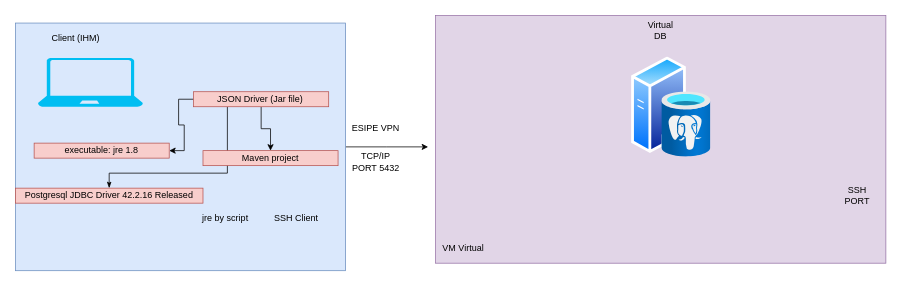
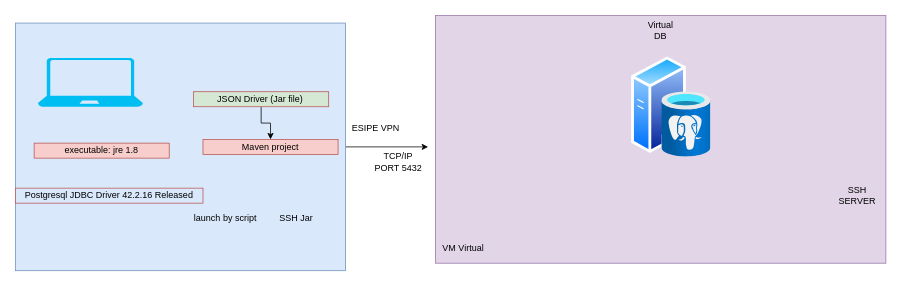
  <mxCell id="0" />
  <mxCell id="1" parent="0" />
  <mxCell id="2" value="" style="rounded=0;whiteSpace=wrap;html=1;" vertex="1" parent="1"><mxGeometry x="920" y="35" width="250" height="235" as="geometry" /></mxCell>
  <mxCell id="3" value="" style="rounded=0;whiteSpace=wrap;html=1;" vertex="1" parent="1"><mxGeometry x="597.2" y="50" width="282.8" height="230" as="geometry" /></mxCell>
  <mxCell id="4" value="" style="aspect=fixed;perimeter=ellipsePerimeter;html=1;align=center;shadow=0;dashed=0;spacingTop=3;image;image=img/lib/active_directory/laptop_client.svg;" vertex="1" parent="1"><mxGeometry x="285" y="40" width="45" height="50" as="geometry" /></mxCell>
  <mxCell id="5" value="" style="rounded=0;whiteSpace=wrap;html=1;fillColor=#e1d5e7;strokeColor=#9673a6;" vertex="1" parent="1"><mxGeometry x="580" y="20" width="600" height="330" as="geometry" /></mxCell>
  <mxCell id="6" value="" style="edgeStyle=orthogonalEdgeStyle;rounded=0;orthogonalLoop=1;jettySize=auto;html=1;" edge="1" parent="1" source="7"><mxGeometry relative="1" as="geometry"><mxPoint x="570" y="195" as="targetPoint" /></mxGeometry></mxCell>
  <mxCell id="7" value="" style="rounded=0;whiteSpace=wrap;html=1;fillColor=#dae8fc;strokeColor=#6c8ebf;" vertex="1" parent="1"><mxGeometry x="20" y="30" width="440" height="330" as="geometry" /></mxCell>
  <mxCell id="8" value="" style="shape=image;html=1;verticalAlign=top;verticalLabelPosition=bottom;labelBackgroundColor=#ffffff;imageAspect=0;aspect=fixed;image=https://cdn2.iconfinder.com/data/icons/stilllife/48x48/filesystems/gnome-fs-ssh.png" vertex="1" parent="1"><mxGeometry x="1122" y="292" width="48" height="48" as="geometry" /></mxCell>
  <mxCell id="9" value="" style="shape=image;html=1;verticalAlign=top;verticalLabelPosition=bottom;labelBackgroundColor=#ffffff;imageAspect=0;aspect=fixed;image=https://cdn1.iconfinder.com/data/icons/ampola-final-by-ampeross/128/jar.png" vertex="1" parent="1"><mxGeometry x="280" y="310" width="40" height="40" as="geometry" /></mxCell>
- <mxCell id="10" value="jre by script" style="text;html=1;strokeColor=none;fillColor=none;align=center;verticalAlign=middle;whiteSpace=wrap;rounded=0;" vertex="1" parent="1"><mxGeometry x="245" y="280" width="110" height="20" as="geometry" /></mxCell>
- <mxCell id="11" value="SSH Client" style="text;html=1;align=center;verticalAlign=middle;resizable=0;points=[];autosize=1;" vertex="1" parent="1"><mxGeometry x="354" y="280" width="80" height="20" as="geometry" /></mxCell>
+ <mxCell id="10" value="launch by script" style="text;html=1;strokeColor=none;fillColor=none;align=center;verticalAlign=middle;whiteSpace=wrap;rounded=0;" vertex="1" parent="1"><mxGeometry x="245" y="280" width="110" height="20" as="geometry" /></mxCell>
+ <mxCell id="11" value="SSH Jar" style="text;html=1;align=center;verticalAlign=middle;resizable=0;points=[];autosize=1;" vertex="1" parent="1"><mxGeometry x="354" y="280" width="80" height="20" as="geometry" /></mxCell>
  <mxCell id="12" value="" style="aspect=fixed;perimeter=ellipsePerimeter;html=1;align=center;shadow=0;dashed=0;spacingTop=3;image;image=img/lib/active_directory/database_server.svg;" vertex="1" parent="1"><mxGeometry x="840" y="75" width="106.6" height="130" as="geometry" /></mxCell>
  <mxCell id="13" value="VM Virtual" style="text;html=1;strokeColor=none;fillColor=none;align=center;verticalAlign=middle;whiteSpace=wrap;rounded=0;" vertex="1" parent="1"><mxGeometry x="584" y="320" width="66" height="20" as="geometry" /></mxCell>
- <mxCell id="14" value="Client (IHM)" style="text;html=1;strokeColor=none;fillColor=none;align=center;verticalAlign=middle;whiteSpace=wrap;rounded=0;" vertex="1" parent="1"><mxGeometry x="62.5" y="35" width="75" height="30" as="geometry" /></mxCell>
  <mxCell id="15" value="Virtual DB" style="text;html=1;strokeColor=none;fillColor=none;align=center;verticalAlign=middle;whiteSpace=wrap;rounded=0;" vertex="1" parent="1"><mxGeometry x="860" y="30" width="40" height="20" as="geometry" /></mxCell>
  <mxCell id="16" value="ESIPE VPN" style="text;html=1;align=center;verticalAlign=middle;resizable=0;points=[];autosize=1;" vertex="1" parent="1"><mxGeometry x="460" y="160" width="80" height="20" as="geometry" /></mxCell>
  <mxCell id="17" value="" style="aspect=fixed;html=1;points=[];align=center;image;fontSize=12;image=img/lib/azure2/databases/Azure_Database_PostgreSQL_Server.svg;" vertex="1" parent="1"><mxGeometry x="881.35" y="121.5" width="65.25" height="87" as="geometry" /></mxCell>
- <mxCell id="18" value="SSH PORT" style="text;html=1;strokeColor=none;fillColor=none;align=center;verticalAlign=middle;whiteSpace=wrap;rounded=0;" vertex="1" parent="1"><mxGeometry x="1122" y="250" width="40" height="20" as="geometry" /></mxCell>
+ <mxCell id="18" value="SSH SERVER" style="text;html=1;strokeColor=none;fillColor=none;align=center;verticalAlign=middle;whiteSpace=wrap;rounded=0;" vertex="1" parent="1"><mxGeometry x="1122" y="250" width="40" height="20" as="geometry" /></mxCell>
  <mxCell id="19" value="" style="shape=image;html=1;verticalAlign=top;verticalLabelPosition=bottom;labelBackgroundColor=#ffffff;imageAspect=0;aspect=fixed;image=https://cdn2.iconfinder.com/data/icons/stilllife/48x48/filesystems/gnome-fs-ssh.png" vertex="1" parent="1"><mxGeometry x="370" y="306" width="48" height="48" as="geometry" /></mxCell>
  <mxCell id="20" value="" style="verticalLabelPosition=bottom;html=1;verticalAlign=top;align=center;strokeColor=none;fillColor=#00BEF2;shape=mxgraph.azure.laptop;pointerEvents=1;" vertex="1" parent="1"><mxGeometry x="50" y="76.5" width="140" height="65" as="geometry" /></mxCell>
- <mxCell id="21" value="&lt;div&gt;TCP/IP &lt;br&gt;&lt;/div&gt;&lt;div&gt;PORT 5432&lt;br&gt;&lt;/div&gt;" style="text;html=1;align=center;verticalAlign=middle;resizable=0;points=[];autosize=1;" vertex="1" parent="1"><mxGeometry x="460" y="200" width="80" height="30" as="geometry" /></mxCell>
+ <mxCell id="21" value="&lt;div&gt;TCP/IP &lt;br&gt;&lt;/div&gt;&lt;div&gt;PORT 5432&lt;br&gt;&lt;/div&gt;" style="text;html=1;align=center;verticalAlign=middle;resizable=0;points=[];autosize=1;" vertex="1" parent="1"><mxGeometry x="490" y="200" width="80" height="30" as="geometry" /></mxCell>
  <mxCell id="22" value="executable: jre 1.8 " style="rounded=0;whiteSpace=wrap;html=1;fillColor=#f8cecc;strokeColor=#b85450;" vertex="1" parent="1"><mxGeometry x="45" y="190" width="180" height="20" as="geometry" /></mxCell>
- <mxCell id="23" style="edgeStyle=orthogonalEdgeStyle;rounded=0;orthogonalLoop=1;jettySize=auto;html=1;entryX=0.25;entryY=1;entryDx=0;entryDy=0;startArrow=classicThin;startFill=1;endArrow=none;endFill=0;" edge="1" parent="1" source="24" target="28"><mxGeometry relative="1" as="geometry"><Array as="points"><mxPoint x="145" y="230" /><mxPoint x="303" y="230" /></Array></mxGeometry></mxCell>
- <mxCell id="24" value="Postgresql JDBC Driver 42.2.16 Released" style="rounded=0;whiteSpace=wrap;html=1;fillColor=#f8cecc;strokeColor=#b85450;" vertex="1" parent="1"><mxGeometry x="20" y="250" width="250" height="20" as="geometry" /></mxCell>
- <mxCell id="25" value="Maven project " style="rounded=0;whiteSpace=wrap;html=1;fillColor=#f8cecc;strokeColor=#b85450;" vertex="1" parent="1"><mxGeometry x="270" y="200" width="180" height="20" as="geometry" /></mxCell>
+ <mxCell id="24" value="Postgresql JDBC Driver 42.2.16 Released" style="rounded=0;whiteSpace=wrap;html=1;fillColor=#dae8fc;strokeColor=#b85450;" vertex="1" parent="1"><mxGeometry x="20" y="250" width="250" height="20" as="geometry" /></mxCell>
+ <mxCell id="25" value="Maven project " style="rounded=0;whiteSpace=wrap;html=1;fillColor=#f8cecc;strokeColor=#b85450;" vertex="1" parent="1"><mxGeometry x="270" y="185" width="180" height="20" as="geometry" /></mxCell>
  <mxCell id="26" value="" style="edgeStyle=orthogonalEdgeStyle;rounded=0;orthogonalLoop=1;jettySize=auto;html=1;" edge="1" parent="1" source="28" target="25"><mxGeometry relative="1" as="geometry" /></mxCell>
- <mxCell id="27" style="edgeStyle=orthogonalEdgeStyle;rounded=0;orthogonalLoop=1;jettySize=auto;html=1;entryX=1;entryY=0.5;entryDx=0;entryDy=0;" edge="1" parent="1" source="28" target="22"><mxGeometry relative="1" as="geometry" /></mxCell>
- <mxCell id="28" value="&lt;div&gt;JSON Driver (Jar file)&amp;nbsp; &lt;br&gt;&lt;/div&gt;" style="rounded=0;whiteSpace=wrap;html=1;fillColor=#f8cecc;strokeColor=#b85450;" vertex="1" parent="1"><mxGeometry x="257.5" y="121.5" width="180" height="20" as="geometry" /></mxCell>
+ <mxCell id="28" value="&lt;div&gt;JSON Driver (Jar file)&amp;nbsp; &lt;br&gt;&lt;/div&gt;" style="rounded=0;whiteSpace=wrap;html=1;fillColor=#d5e8d4;strokeColor=#b85450;" vertex="1" parent="1"><mxGeometry x="257.5" y="121.5" width="180" height="20" as="geometry" /></mxCell>
